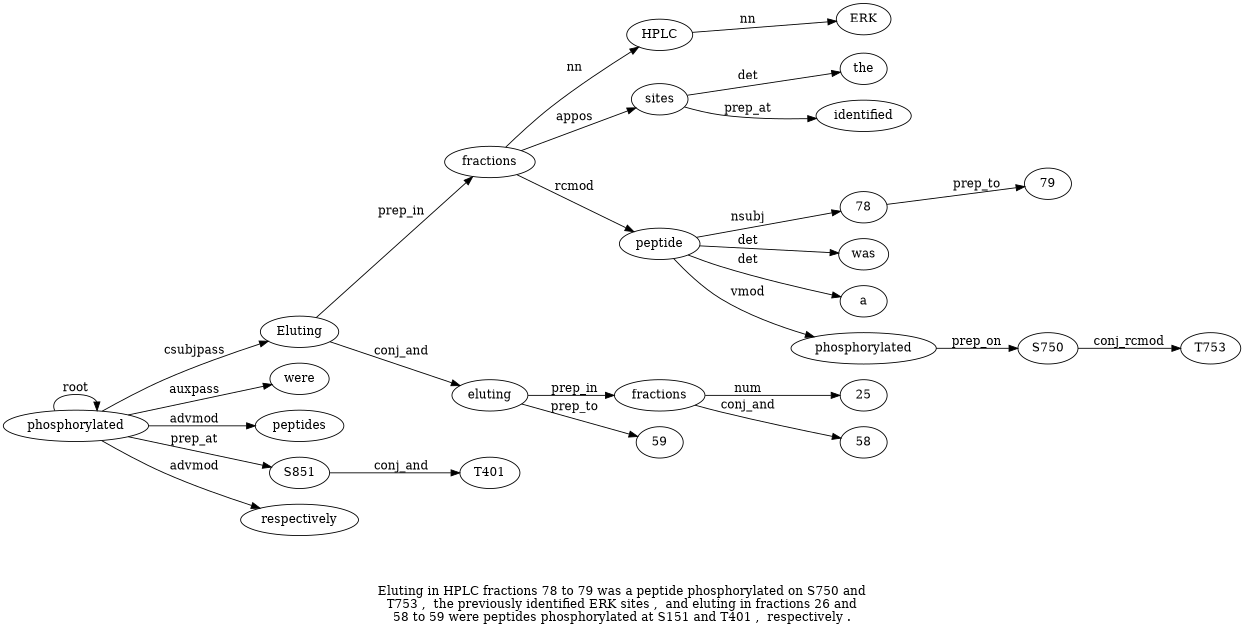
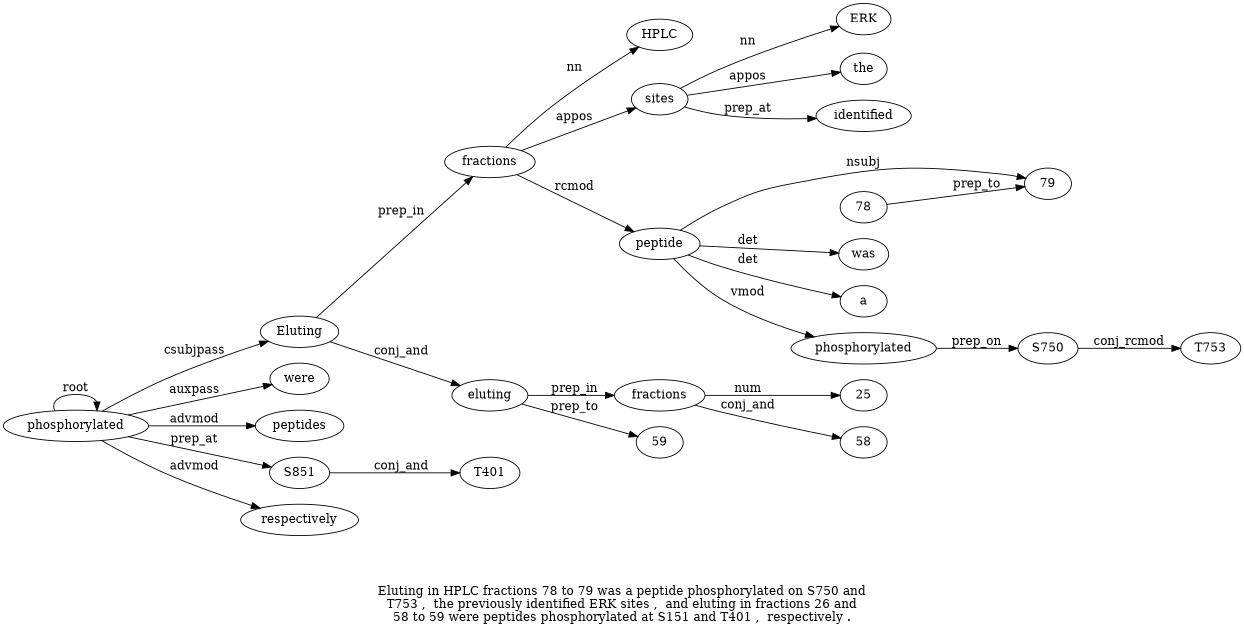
  digraph {
    label="Eluting in HPLC fractions 78 to 79 was a peptide phosphorylated on S750 and\nT753 ,  the previously identified ERK sites ,  and eluting in fractions 26 and\n58 to 59 were peptides phosphorylated at S151 and T401 ,  respectively ."
    rankdir=LR
    node [fillcolor=white style=filled]
    n1 [label=phosphorylated]
    n2 [label=Eluting]
    n3 [label=were]
    n4 [label=peptides]
    n5 [label=S851]
    n6 [label=respectively]
    n7 [label=fractions]
    n8 [label=eluting]
    n9 [label=T401]
    n10 [label=HPLC]
    n11 [label=peptide]
    n12 [label=sites]
    n13 [label=fractions]
    n14 [label=59]
    n15 [label=78]
    n16 [label=was]
    n17 [label=a]
    n18 [label=phosphorylated]
    n19 [label=the]
    n20 [label=identified]
    n21 [label=ERK]
    n22 [label=79]
    n23 [label=S750]
    n24 [label=T753]
    n25 [label=25]
    n26 [label=58]
    n1 -> n1 [label=root]
    n1 -> n2 [label=csubjpass]
    n1 -> n3 [label=auxpass]
    n1 -> n4 [label=advmod]
    n1 -> n5 [label=prep_at]
    n1 -> n6 [label=advmod]
    n2 -> n7 [label=prep_in]
    n2 -> n8 [label=conj_and]
    n5 -> n9 [label=conj_and]
    n7 -> n10 [label=nn]
    n7 -> n11 [label=rcmod]
    n7 -> n12 [label=appos]
    n8 -> n13 [label=prep_in]
    n8 -> n14 [label=prep_to]
-   n11 -> n15 [label=nsubj]
+   n11 -> n22 [label=nsubj]
    n11 -> n16 [label=det]
    n11 -> n17 [label=det]
    n11 -> n18 [label=vmod]
-   n12 -> n19 [label=det]
+   n12 -> n19 [label=appos]
    n12 -> n20 [label=prep_at]
-   n10 -> n21 [label=nn]
+   n12 -> n21 [label=nn]
    n13 -> n25 [label=num]
    n13 -> n26 [label=conj_and]
    n15 -> n22 [label=prep_to]
    n18 -> n23 [label=prep_on]
    n23 -> n24 [label=conj_rcmod]
  }
